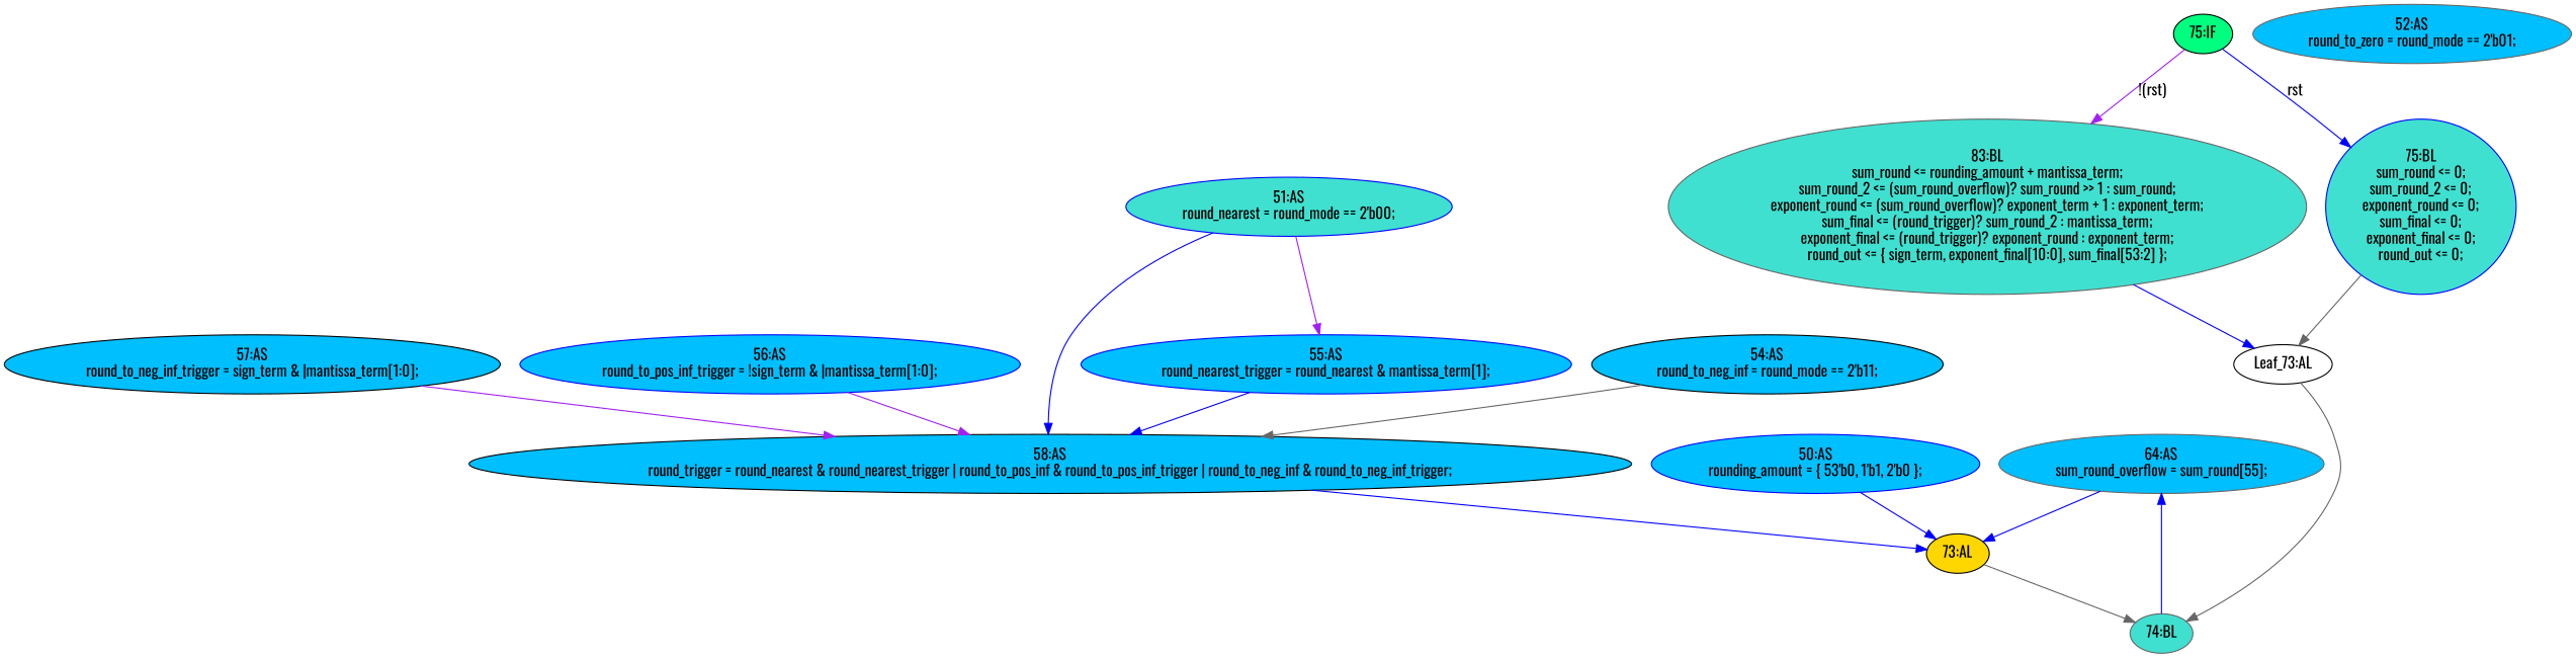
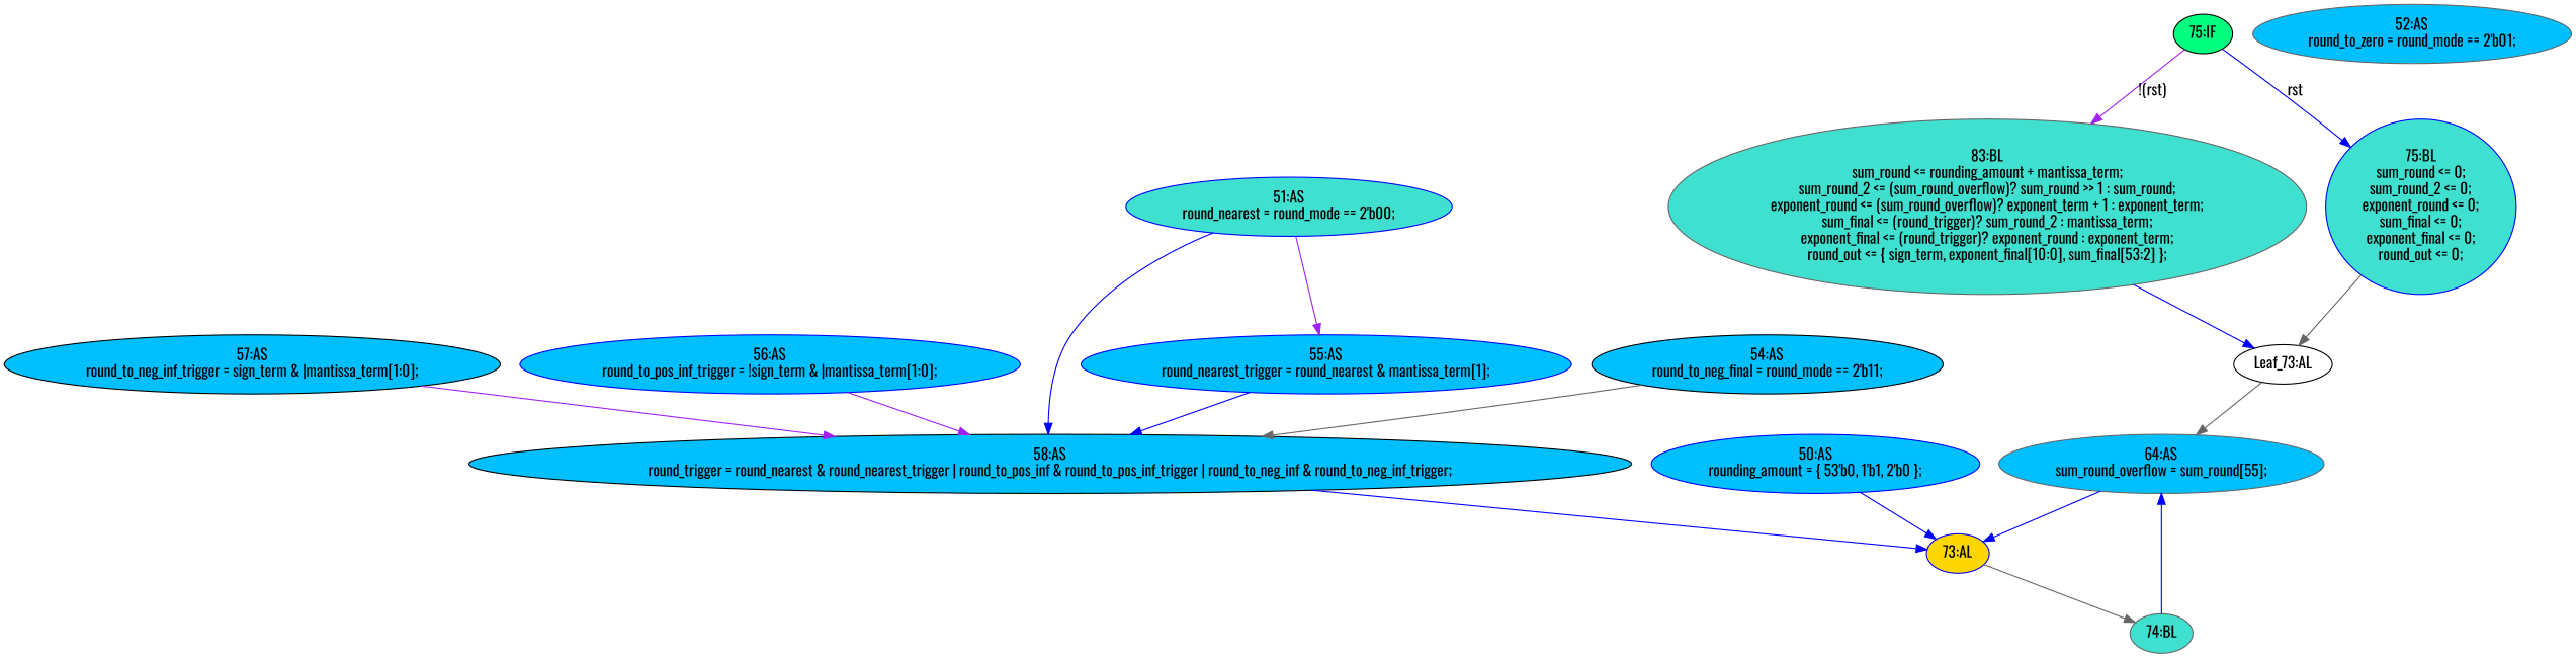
  strict digraph {
    fontname=Oswald
    node [color=blue fillcolor=deepskyblue fontname=Oswald statements="[]" style=filled typ=Assign]
    edge [color=blue fontname=Oswald]
    n1 [ast="<pyverilog.vparser.ast.Block object at 0x7f0fffc78b50>" color=gray40 fillcolor=turquoise label="83:BL\nsum_round <= rounding_amount + mantissa_term;\nsum_round_2 <= (sum_round_overflow)? sum_round >> 1 : sum_round;\nexponent_round <= (sum_round_overflow)? exponent_term + 1 : exponent_term;\nsum_final <= (round_trigger)? sum_round_2 : mantissa_term;\nexponent_final <= (round_trigger)? exponent_round : exponent_term;\nround_out <= { sign_term, exponent_final[10:0], sum_final[53:2] };" statements="[<pyverilog.vparser.ast.NonblockingSubstitution object at 0x7f0fff89af50>, <pyverilog.vparser.ast.NonblockingSubstitution object at 0x7f0fffc781d0>, <pyverilog.vparser.ast.NonblockingSubstitution object at 0x7f0fffc785d0>, <pyverilog.vparser.ast.NonblockingSubstitution object at 0x7f0fffc78790>, <pyverilog.vparser.ast.NonblockingSubstitution object at 0x7f0fffc78a90>, <pyverilog.vparser.ast.NonblockingSubstitution object at 0x7f0fffc78f90>]" typ=Block]
    n2 [color=black def_var="['sum_final', 'exponent_round', 'sum_round_2', 'round_out', 'sum_round', 'exponent_final']" label="Leaf_73:AL" fillcolor="" statements="" style="" typ=""]
    n3 [ast="<pyverilog.vparser.ast.Assign object at 0x7f0fff89d990>" color=gray40 def_var="['sum_round_overflow']" label="64:AS\nsum_round_overflow = sum_round[55];" use_var="['sum_round']"]
-   n4 [ast="<pyverilog.vparser.ast.Always object at 0x7f0fff89a3d0>" clk_sens=True color=black fillcolor=gold label="73:AL" sens="['clk']" typ=Always use_var="['exponent_term', 'sum_final', 'exponent_round', 'sum_round_2', 'mantissa_term', 'rounding_amount', 'rst', 'sign_term', 'round_trigger', 'sum_round', 'exponent_final', 'sum_round_overflow']"]
+   n4 [ast="<pyverilog.vparser.ast.Always object at 0x7f0fff89a3d0>" clk_sens=True fillcolor=gold label="73:AL" sens="['clk']" typ=Always use_var="['exponent_term', 'sum_final', 'exponent_round', 'sum_round_2', 'mantissa_term', 'rounding_amount', 'rst', 'sign_term', 'round_trigger', 'sum_round', 'exponent_final', 'sum_round_overflow']"]
    n5 [ast="<pyverilog.vparser.ast.Block object at 0x7f0fff89a450>" color=gray40 fillcolor=turquoise label="74:BL" typ=Block]
    n6 [ast="<pyverilog.vparser.ast.IfStatement object at 0x7f0fff89ad10>" color=black fillcolor=springgreen label="75:IF" typ=IfStatement]
    n7 [ast="<pyverilog.vparser.ast.Block object at 0x7f0fff89ab10>" fillcolor=turquoise label="75:BL\nsum_round <= 0;\nsum_round_2 <= 0;\nexponent_round <= 0;\nsum_final <= 0;\nexponent_final <= 0;\nround_out <= 0;" statements="[<pyverilog.vparser.ast.NonblockingSubstitution object at 0x7f0fff89a5d0>, <pyverilog.vparser.ast.NonblockingSubstitution object at 0x7f0fff89a710>, <pyverilog.vparser.ast.NonblockingSubstitution object at 0x7f0fff89a890>, <pyverilog.vparser.ast.NonblockingSubstitution object at 0x7f0fff89a9d0>, <pyverilog.vparser.ast.NonblockingSubstitution object at 0x7f0fff89ab50>, <pyverilog.vparser.ast.NonblockingSubstitution object at 0x7f0fff89ac90>]" typ=Block]
    n8 [ast="<pyverilog.vparser.ast.Assign object at 0x7f0fff8a7f50>" color=black def_var="['round_to_neg_inf_trigger']" label="57:AS\nround_to_neg_inf_trigger = sign_term & |mantissa_term[1:0];" use_var="['sign_term', 'mantissa_term']"]
    n9 [ast="<pyverilog.vparser.ast.Assign object at 0x7f0fff89d550>" color=black def_var="['round_trigger']" label="58:AS\nround_trigger = round_nearest & round_nearest_trigger | round_to_pos_inf & round_to_pos_inf_trigger | round_to_neg_inf & round_to_neg_inf_trigger;" use_var="['round_nearest', 'round_nearest_trigger', 'round_to_pos_inf', 'round_to_pos_inf_trigger', 'round_to_neg_inf', 'round_to_neg_inf_trigger']"]
    n10 [ast="<pyverilog.vparser.ast.Assign object at 0x7f0fff8a7b90>" def_var="['round_to_pos_inf_trigger']" label="56:AS\nround_to_pos_inf_trigger = !sign_term & |mantissa_term[1:0];" use_var="['sign_term', 'mantissa_term']"]
    n11 [ast="<pyverilog.vparser.ast.Assign object at 0x7f0ffffdcbd0>" def_var="['round_nearest']" fillcolor=turquoise label="51:AS\nround_nearest = round_mode == 2'b00;" use_var="['round_mode']"]
    n12 [ast="<pyverilog.vparser.ast.Assign object at 0x7f0fff8a7790>" def_var="['round_nearest_trigger']" label="55:AS\nround_nearest_trigger = round_nearest & mantissa_term[1];" use_var="['round_nearest', 'mantissa_term']"]
    n13 [ast="<pyverilog.vparser.ast.Assign object at 0x7f0ffff6f290>" color=gray40 def_var="['round_to_zero']" label="52:AS\nround_to_zero = round_mode == 2'b01;" use_var="['round_mode']"]
-   n14 [ast="<pyverilog.vparser.ast.Assign object at 0x7f0fff8a73d0>" color=black def_var="['round_to_neg_inf']" label="54:AS\nround_to_neg_inf = round_mode == 2'b11;" use_var="['round_mode']"]
+   n14 [ast="<pyverilog.vparser.ast.Assign object at 0x7f0fff8a73d0>" color=black def_var="['round_to_neg_inf']" label="54:AS\nround_to_neg_final = round_mode == 2'b11;" use_var="['round_mode']"]
    n15 [ast="<pyverilog.vparser.ast.Assign object at 0x7f0fffc8eb10>" def_var="['rounding_amount']" label="50:AS\nrounding_amount = { 53'b0, 1'b1, 2'b0 };" use_var="[]"]
    n1 -> n2 [cond="[]" lineno=None]
-   n2 -> n5 [color=gray40]
+   n2 -> n3 [color=gray40]
    n3 -> n4
    n4 -> n5 [color=gray40 cond="[]" lineno=None]
    n5 -> n3 [cond="[]" lineno=None]
    n6 -> n1 [color=purple cond="['rst']" label="!(rst)" lineno=75]
    n6 -> n7 [cond="['rst']" label=rst lineno=75]
    n7 -> n2 [color=gray40 cond="[]" lineno=None]
    n8 -> n9 [color=purple]
    n9 -> n4
    n10 -> n9 [color=purple]
    n11 -> n9
    n11 -> n12 [color=purple]
    n12 -> n9
    n14 -> n9 [color=gray40]
    n15 -> n4
  }
